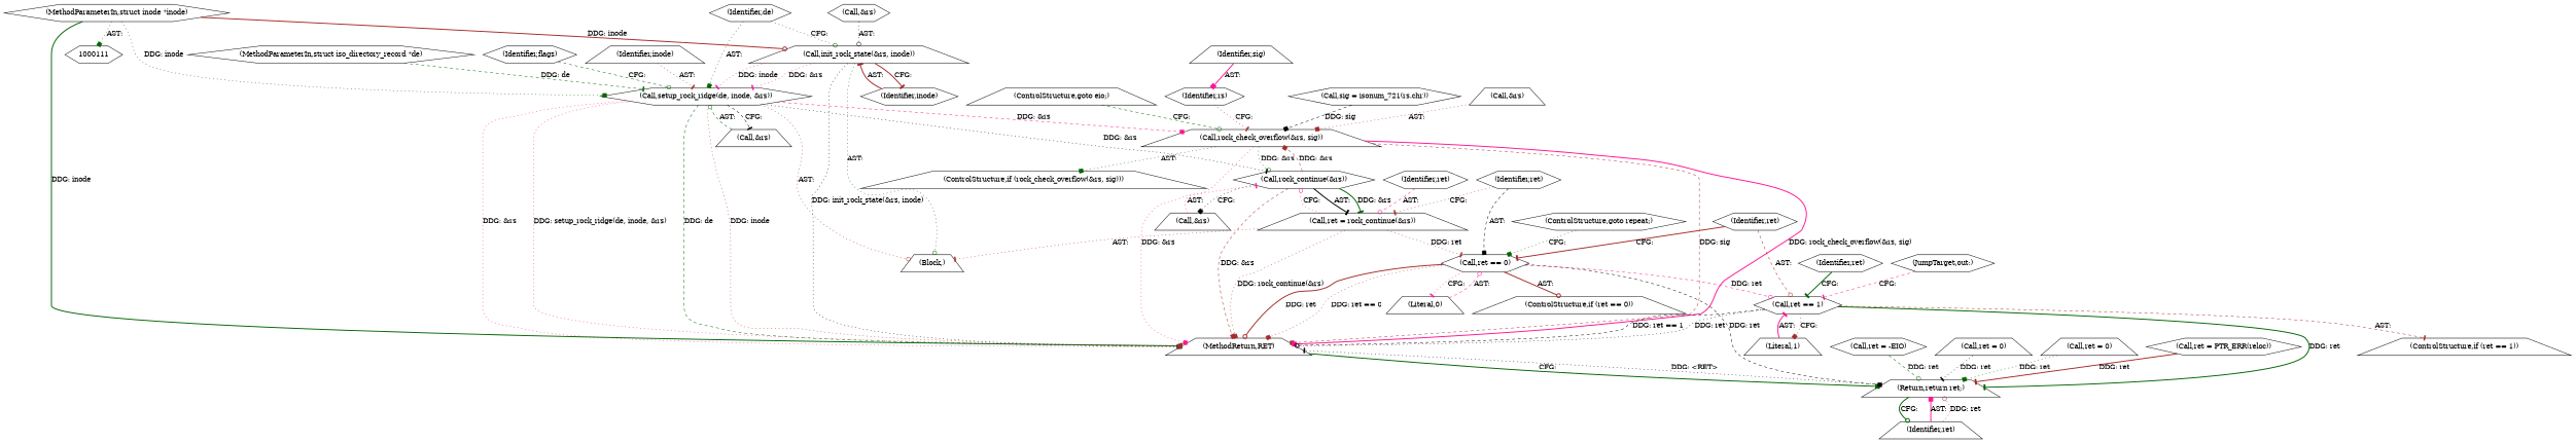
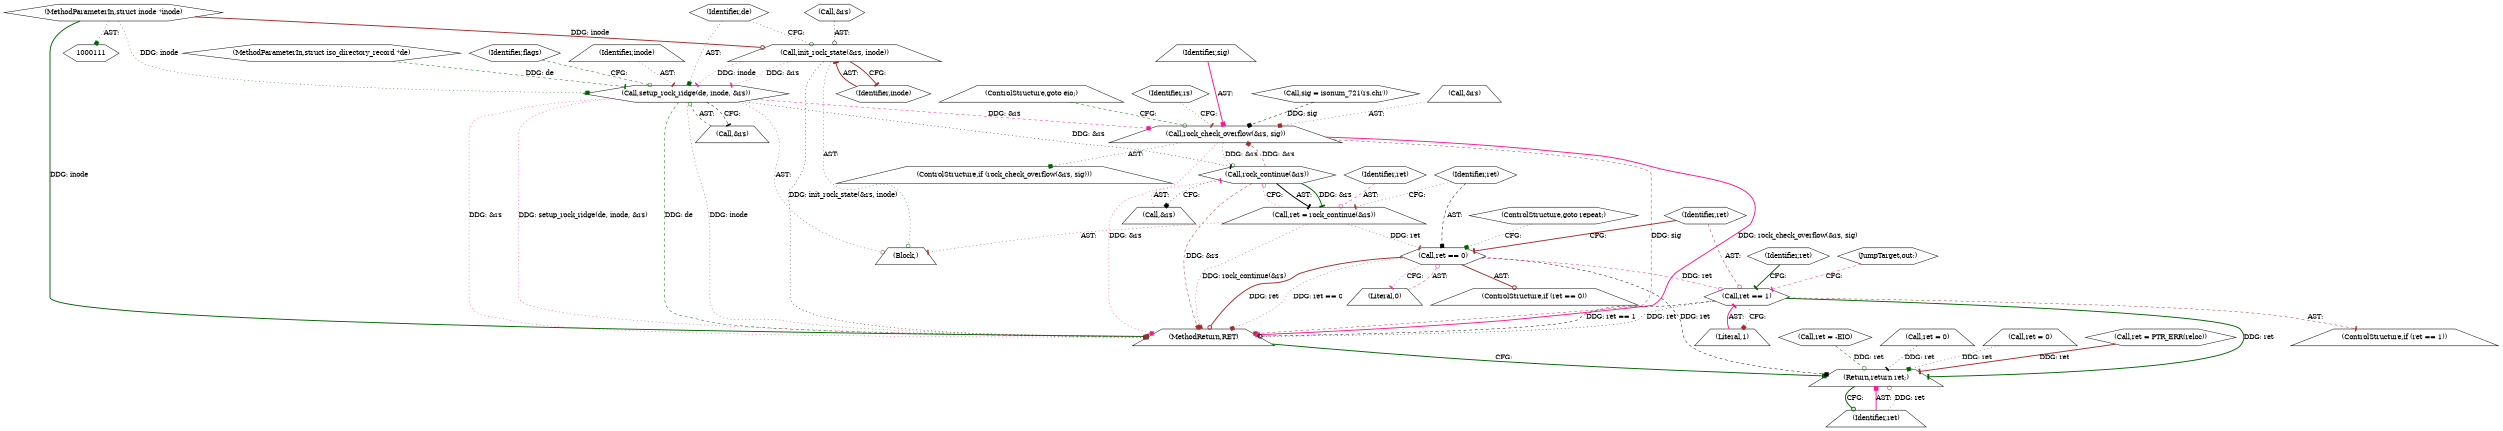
  digraph {
    node [shape=hexagon]
    edge [arrowhead=tee color=brown style=dotted]
    n1 [label="(MethodParameterIn,struct inode *inode)"]
    n2 [label="(Call,init_rock_state(&rs, inode))" shape=trapezium]
    n3 [label="(Call,setup_rock_ridge(de, inode, &rs))"]
    n4 [label="(MethodReturn,RET)" shape=trapezium]
    1000111
    n6 [label="(Identifier,inode)"]
    n7 [label="(Block,)" shape=trapezium]
    n8 [label="(Call,rock_check_overflow(&rs, sig))" shape=trapezium]
    n9 [label="(Call,rock_continue(&rs))"]
    n10 [label="(Call,&rs)" shape=trapezium]
    n11 [label="(Return,return ret;)" shape=trapezium]
    n12 [label="(ControlStructure,if (rock_check_overflow(&rs, sig)))" shape=trapezium]
    n13 [label="(Call,ret = rock_continue(&rs))" shape=trapezium]
    n14 [label="(Call,&rs)" shape=trapezium]
    n15 [label="(Identifier,sig)" shape=trapezium]
    n16 [label="(Call,ret == 0)"]
    n17 [label="(Call,ret == 1)"]
    n18 [label="(Literal,0)" shape=trapezium]
    n19 [label="(ControlStructure,if (ret == 0))" shape=trapezium]
    n20 [label="(ControlStructure,if (ret == 1))" shape=trapezium]
    n21 [label="(Literal,1)" shape=trapezium]
    n22 [label="(Identifier,ret)" shape=trapezium]
    n23 [label="(ControlStructure,goto repeat;)"]
    n24 [label="(Call,&rs)" shape=trapezium]
    n25 [label="(Identifier,ret)"]
    n26 [label="(Identifier,rs)"]
    n27 [label="(Identifier,de)"]
    n28 [label="(Call,&rs)"]
    n29 [label="(Call,ret = -EIO)"]
    n30 [label="(Call,ret = 0)" shape=trapezium]
    n31 [label="(Identifier,ret)"]
    n32 [label="(MethodParameterIn,struct iso_directory_record *de)"]
    n33 [label="(Identifier,ret)"]
    n34 [label="(Call,ret = 0)" shape=trapezium]
    n35 [label="(JumpTarget,out:)"]
    n36 [label="(ControlStructure,goto eio;)" shape=trapezium]
    n37 [label="(Identifier,ret)"]
    n38 [label="(Call,ret = PTR_ERR(reloc))"]
    n39 [label="(Identifier,flags)"]
    n40 [label="(Call,sig = isonum_721(rs.chr))"]
    n41 [label="(Identifier,inode)" shape=trapezium]
    n1 -> n2 [arrowhead=odot label="DDG: inode" style=bold]
    n1 -> n3 [arrowhead=box color=darkgreen label="DDG: inode"]
    n1 -> n4 [color=darkgreen label="DDG: inode" style=bold]
    n1 -> 1000111 [arrowhead=box color=darkgreen label="AST: "]
    n2 -> n3 [color=deeppink label="DDG: inode"]
    n2 -> n3 [color=deeppink label="DDG: &rs"]
    n2 -> n4 [arrowhead=box color=black label="DDG: init_rock_state(&rs, inode)"]
    n2 -> n6 [label="CFG: " style=bold]
    n2 -> n7 [arrowhead=odot color=darkgreen label="AST: "]
    n3 -> n4 [arrowhead=odot color=deeppink label="DDG: &rs"]
    n3 -> n4 [arrowhead=odot color=deeppink label="DDG: setup_rock_ridge(de, inode, &rs)"]
    n3 -> n4 [arrowhead=odot color=darkgreen label="DDG: de" style=dashed]
    n3 -> n4 [arrowhead=box label="DDG: inode"]
    n3 -> n7 [arrowhead=odot label="AST: "]
    n3 -> n8 [arrowhead=box color=deeppink label="DDG: &rs" style=dashed]
    n3 -> n9 [color=black label="DDG: &rs"]
    n3 -> n10 [color=black label="CFG: " style=dashed]
    n4 -> n11 [arrowhead=box color=darkgreen label="CFG: " style=bold]
    n6 -> n2 [label="AST: " style=bold]
    n8 -> n4 [arrowhead=box color=deeppink label="DDG: &rs"]
    n8 -> n4 [arrowhead=box label="DDG: sig" style=dashed]
    n8 -> n4 [arrowhead=box color=deeppink label="DDG: rock_check_overflow(&rs, sig)" style=bold]
    n8 -> n9 [arrowhead=odot color=darkgreen label="DDG: &rs"]
    n8 -> n12 [arrowhead=box color=darkgreen label="AST: "]
    n9 -> n4 [arrowhead=box label="DDG: &rs" style=dashed]
    n9 -> n8 [arrowhead=box label="DDG: &rs" style=dashed]
    n9 -> n13 [color=black label="AST: " style=bold]
    n9 -> n13 [color=darkgreen label="DDG: &rs" style=bold]
    n9 -> n14 [arrowhead=box color=black label="CFG: "]
    n10 -> n3 [arrowhead=odot color=darkgreen label="AST: " style=dashed]
-   n11 -> n4 [color=black label="DDG: <RET>"]
    n11 -> n22 [arrowhead=odot color=darkgreen label="CFG: " style=bold]
    n13 -> n4 [arrowhead=box label="DDG: rock_continue(&rs)"]
    n13 -> n7 [label="AST: "]
    n13 -> n9 [arrowhead=odot color=deeppink label="CFG: "]
    n13 -> n16 [label="DDG: ret"]
    n14 -> n9 [color=deeppink label="AST: "]
-   n15 -> n26 [arrowhead=box color=deeppink label="AST: " style=bold]
+   n15 -> n8 [arrowhead=box color=deeppink label="AST: " style=bold]
    n16 -> n4 [arrowhead=odot label="DDG: ret" style=bold]
    n16 -> n4 [arrowhead=box label="DDG: ret == 0"]
    n16 -> n11 [arrowhead=box color=black label="DDG: ret" style=dashed]
    n16 -> n17 [arrowhead=odot color=deeppink label="DDG: ret" style=dashed]
    n16 -> n18 [color=deeppink label="CFG: "]
    n16 -> n19 [arrowhead=odot label="AST: " style=bold]
    n17 -> n4 [arrowhead=odot color=black label="DDG: ret == 1" style=dashed]
    n17 -> n4 [arrowhead=odot color=black label="DDG: ret"]
    n17 -> n11 [color=darkgreen label="DDG: ret" style=bold]
    n17 -> n20 [label="AST: " style=dashed]
    n17 -> n21 [arrowhead=box label="CFG: "]
    n18 -> n16 [arrowhead=odot color=deeppink label="AST: " style=dashed]
    n21 -> n17 [color=deeppink label="AST: " style=bold]
    n22 -> n11 [arrowhead=box color=deeppink label="AST: " style=bold]
    n22 -> n11 [arrowhead=odot label="DDG: ret"]
    n23 -> n16 [arrowhead=box color=darkgreen label="CFG: "]
    n24 -> n8 [arrowhead=box label="AST: "]
    n25 -> n13 [arrowhead=odot color=deeppink label="AST: " style=dashed]
    n26 -> n8 [label="CFG: "]
    n27 -> n2 [arrowhead=odot color=darkgreen label="CFG: "]
    n27 -> n3 [arrowhead=box color=darkgreen label="AST: "]
    n28 -> n2 [arrowhead=odot color=black label="AST: "]
    n29 -> n11 [arrowhead=odot color=darkgreen label="DDG: ret" style=dashed]
    n30 -> n11 [color=black label="DDG: ret"]
    n31 -> n17 [color=darkgreen label="CFG: " style=bold]
    n32 -> n3 [color=darkgreen label="DDG: de" style=dashed]
    n33 -> n16 [label="CFG: " style=bold]
    n33 -> n17 [arrowhead=odot label="AST: " style=dashed]
    n34 -> n11 [arrowhead=box color=darkgreen label="DDG: ret"]
    n35 -> n17 [color=deeppink label="CFG: " style=dashed]
    n36 -> n8 [arrowhead=odot color=darkgreen label="CFG: " style=dashed]
    n37 -> n13 [label="CFG: "]
    n37 -> n16 [arrowhead=box color=black label="AST: " style=dashed]
    n38 -> n11 [label="DDG: ret" style=bold]
    n39 -> n3 [arrowhead=odot color=darkgreen label="CFG: " style=dashed]
    n40 -> n8 [arrowhead=box color=black label="DDG: sig" style=dashed]
    n41 -> n3 [label="AST: "]
  }
